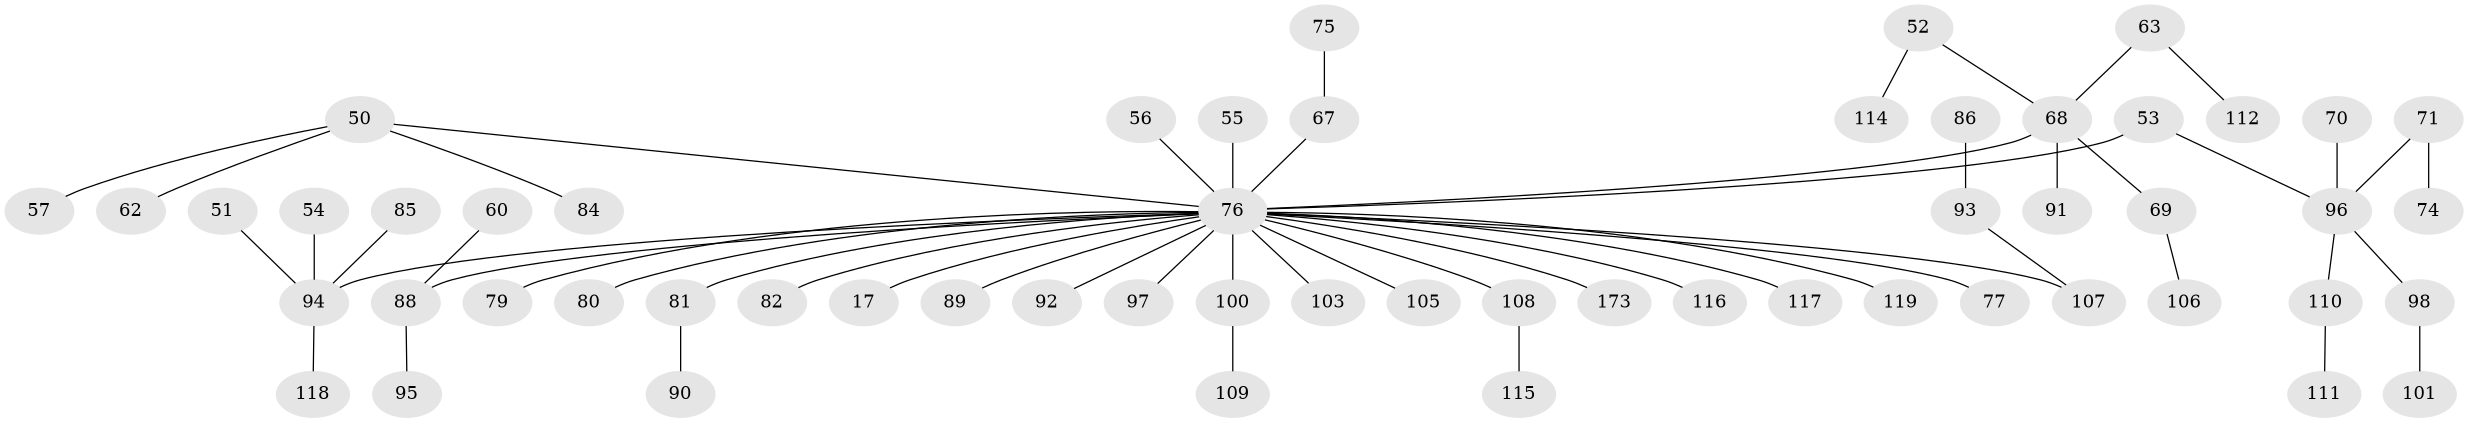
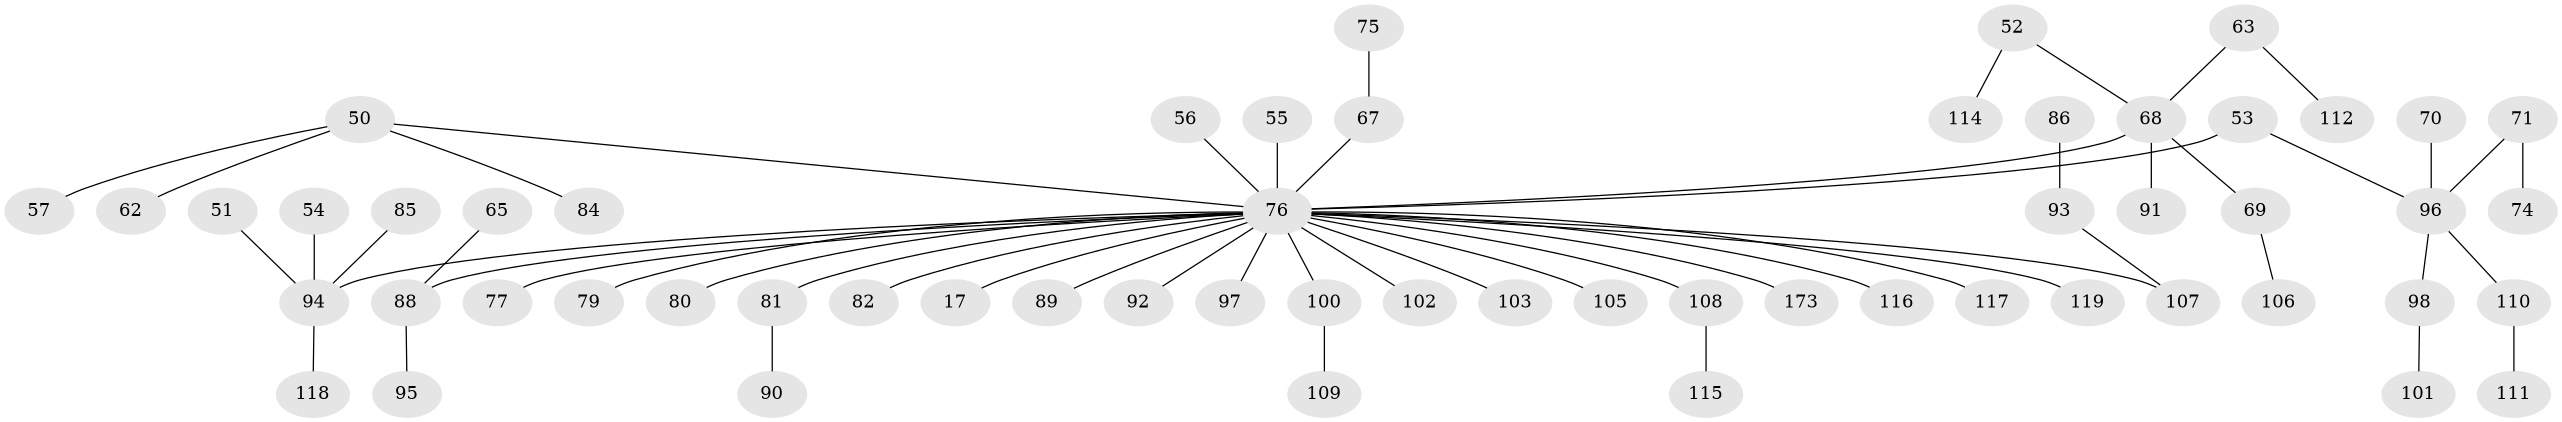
  graph {
    node [color=gray90 style=filled]
    50 [super="+39+42"]
    57
    62
    76 [super="+72+49+41+47+66+26+65+43"]
    84
    94 [super="+64"]
    88 [super="+46"]
    77
    79
    80
    81
    82
    n13 [label=17]
    89
    92
    97
    100 [super="+99"]
+   102
    103
    105
    107 [super="+44"]
    108
    n23 [label=173]
    116
    117
    119
    118
    51
    68 [super="+20+38"]
    69
    91
    52
    114
    53 [super="+31"]
    96 [super="+32+58+73"]
    98
    110
    54
    55
    56
    95
-   60
+   60 [label=65]
    63
    112
    67
    106
    70
    71
    74
    75
    90
    109
    115
    85
    93 [super="+12"]
    86
    101
    111
    50 -- 57
    50 -- 62
    50 -- 76
    50 -- 84
    76 -- 94
    76 -- 88
    76 -- 77
    76 -- 79
    76 -- 80
    76 -- 81
    76 -- 82
    76 -- n13
    76 -- 89
    76 -- 92
    76 -- 97
    76 -- 100
+   76 -- 102
    76 -- 103
    76 -- 105
    76 -- 107
    76 -- 108
    76 -- n23
    76 -- 116
    76 -- 117
    76 -- 119
    94 -- 118
    88 -- 95
    81 -- 90
    100 -- 109
    108 -- 115
    51 -- 94
    68 -- 76
    68 -- 69
    68 -- 91
    69 -- 106
    52 -- 68
    52 -- 114
    53 -- 76
    53 -- 96
    96 -- 98
    96 -- 110
    98 -- 101
    110 -- 111
    54 -- 94
    55 -- 76
    56 -- 76
    60 -- 88
    63 -- 68
    63 -- 112
    67 -- 76
    70 -- 96
    71 -- 96
    71 -- 74
    75 -- 67
    85 -- 94
    93 -- 107
    86 -- 93
  }
